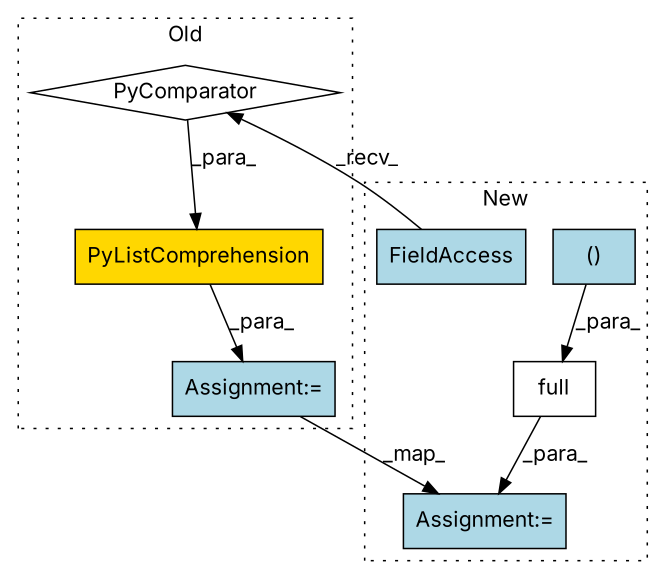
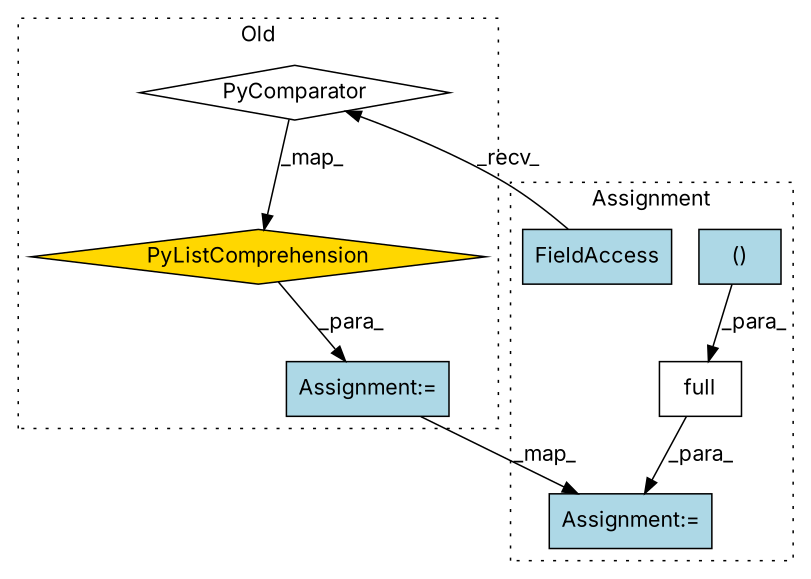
  digraph {
    fontname=Inter
    node [a=7 fillcolor=lightblue fontname=Inter shape=box style=filled]
    edge [fontname=Inter]
    n1 [a=113 fillcolor=white l=43 label=PyComparator s=2558 shape=diamond]
-   n2 [a=109 fillcolor=gold l=119 label=PyListComprehension s=2490]
+   n2 [a=109 fillcolor=gold l=119 label=PyListComprehension s=2490 shape=diamond]
    n3 [l=14 label="Assignment:=" s=2476]
    n4 [a=32 fillcolor=white l="12,1" label=full s="2700,2755"]
    n5 [a=106 l=37 label="()" s=2712]
    n6 [a=22 l=5 label=FieldAccess s=2694]
    n7 [l=1 label="Assignment:=" s=2693]
    subgraph cluster_1 {
      label=Old
      style=dotted
      n1
      n2
      n3
    }
    subgraph cluster_2 {
-     label=New
+     label=Assignment
      style=dotted
      n4
      n5
      n6
      n7
    }
-   n1 -> n2 [label=_para_]
+   n1 -> n2 [label=_map_]
    n2 -> n3 [label=_para_]
    n3 -> n7 [label=_map_]
    n4 -> n7 [label=_para_]
    n5 -> n4 [label=_para_]
    n6 -> n1 [label=_recv_]
  }
